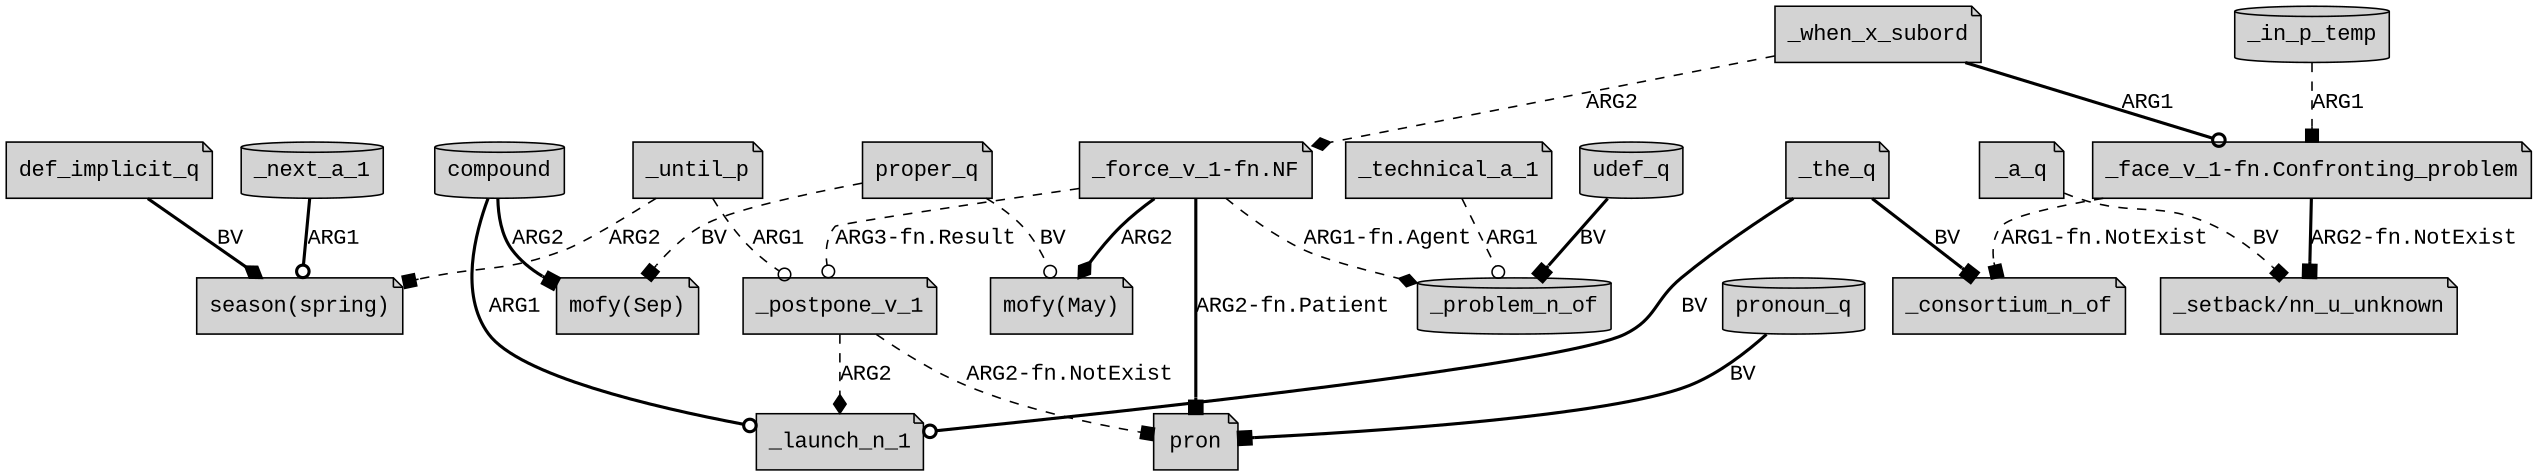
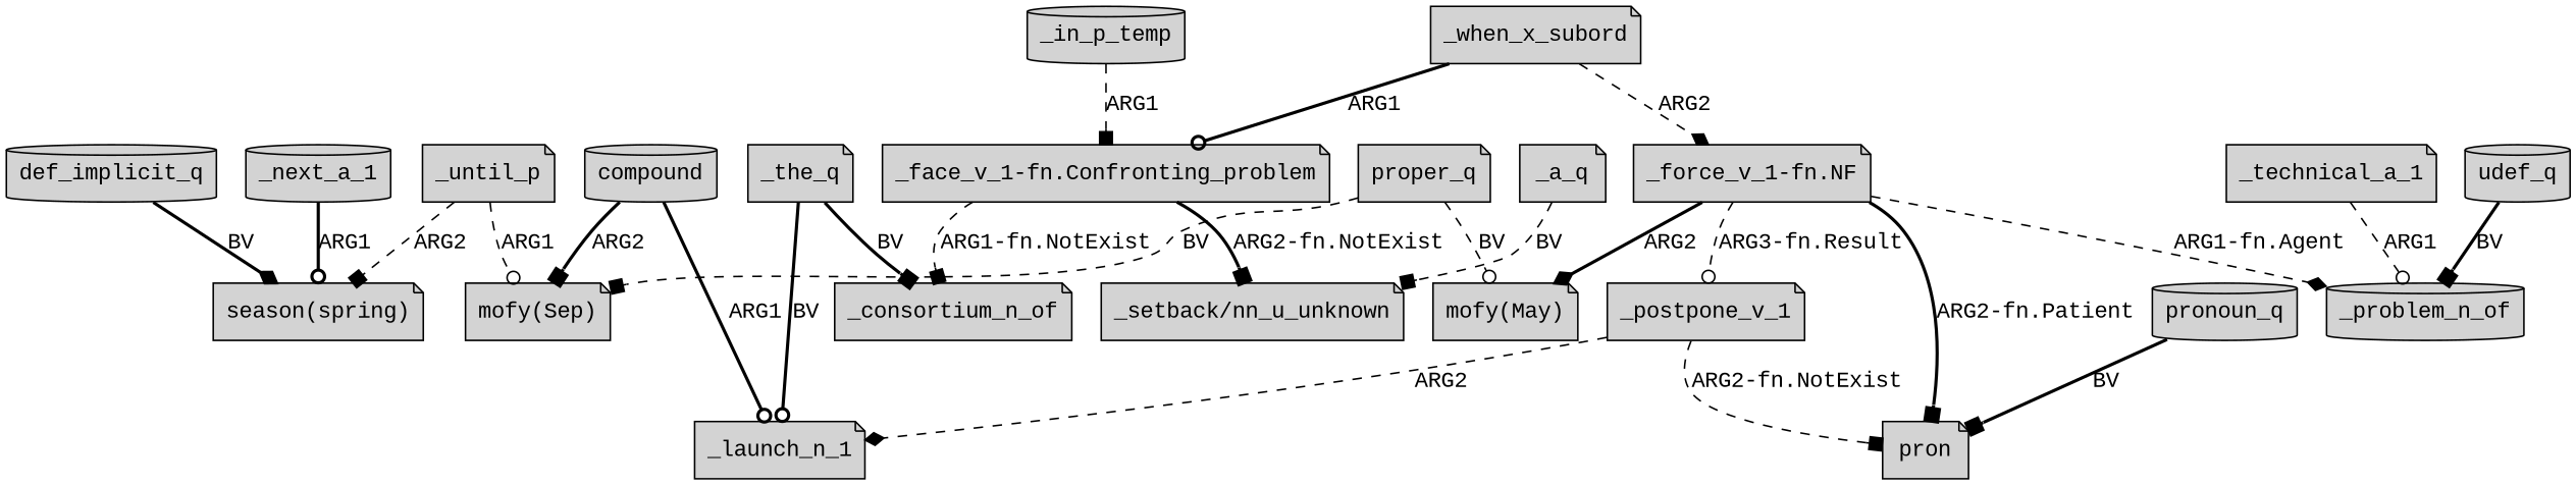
  digraph {
    fontname="Liberation Mono"
    node [fontname="Liberation Mono" shape=note style=filled]
    edge [arrowhead=box fontname="Liberation Mono" style=dashed]
    _until_p
    "season(spring)"
    _postpone_v_1
    _launch_n_1
    pron
    "_force_v_1-fn.NF"
    _problem_n_of [shape=cylinder]
    "mofy(May)"
    compound [shape=cylinder]
    "mofy(Sep)"
    _the_q
    _consortium_n_of
    _a_q
    "_setback/nn_u_unknown"
    proper_q
    _when_x_subord
    "_face_v_1-fn.Confronting_problem"
    udef_q [shape=cylinder]
    _in_p_temp [shape=cylinder]
    pronoun_q [shape=cylinder]
    _technical_a_1
-   def_implicit_q
+   def_implicit_q [shape=cylinder]
    _next_a_1 [shape=cylinder]
    _until_p -> "season(spring)" [label=ARG2]
-   _until_p -> _postpone_v_1 [arrowhead=odot label=ARG1]
+   _until_p -> "mofy(Sep)" [arrowhead=odot label=ARG1]
    _postpone_v_1 -> _launch_n_1 [arrowhead=diamond label=ARG2]
    _postpone_v_1 -> pron [label="ARG2-fn.NotExist"]
    "_force_v_1-fn.NF" -> _postpone_v_1 [arrowhead=odot label="ARG3-fn.Result"]
    "_force_v_1-fn.NF" -> pron [label="ARG2-fn.Patient" style=bold]
    "_force_v_1-fn.NF" -> _problem_n_of [arrowhead=diamond label="ARG1-fn.Agent"]
    "_force_v_1-fn.NF" -> "mofy(May)" [arrowhead=diamond label=ARG2 style=bold]
    compound -> _launch_n_1 [arrowhead=odot label=ARG1 style=bold]
    compound -> "mofy(Sep)" [label=ARG2 style=bold]
    _the_q -> _launch_n_1 [arrowhead=odot label=BV style=bold]
    _the_q -> _consortium_n_of [label=BV style=bold]
    _a_q -> "_setback/nn_u_unknown" [label=BV]
    proper_q -> "mofy(May)" [arrowhead=odot label=BV]
    proper_q -> "mofy(Sep)" [label=BV]
    _when_x_subord -> "_force_v_1-fn.NF" [arrowhead=diamond label=ARG2]
    _when_x_subord -> "_face_v_1-fn.Confronting_problem" [arrowhead=odot label=ARG1 style=bold]
    "_face_v_1-fn.Confronting_problem" -> _consortium_n_of [label="ARG1-fn.NotExist"]
    "_face_v_1-fn.Confronting_problem" -> "_setback/nn_u_unknown" [label="ARG2-fn.NotExist" style=bold]
    udef_q -> _problem_n_of [label=BV style=bold]
    _in_p_temp -> "_face_v_1-fn.Confronting_problem" [label=ARG1]
    pronoun_q -> pron [label=BV style=bold]
    _technical_a_1 -> _problem_n_of [arrowhead=odot label=ARG1]
    def_implicit_q -> "season(spring)" [arrowhead=diamond label=BV style=bold]
    _next_a_1 -> "season(spring)" [arrowhead=odot label=ARG1 style=bold]
  }
